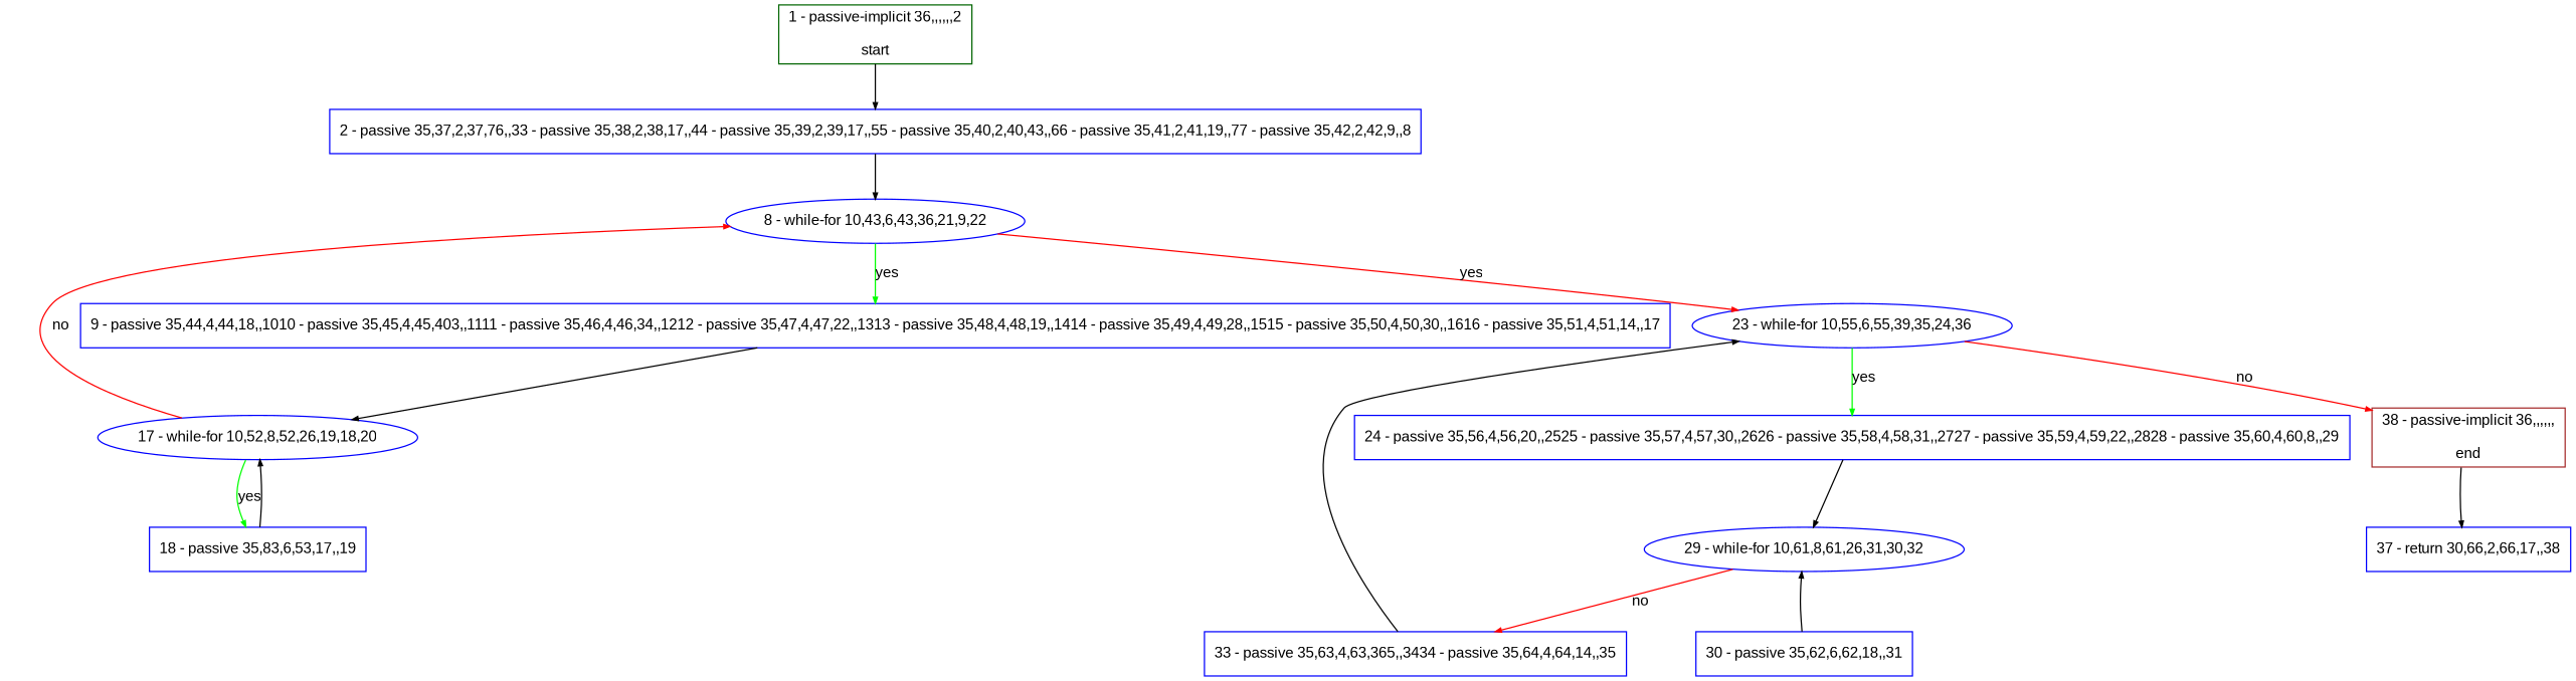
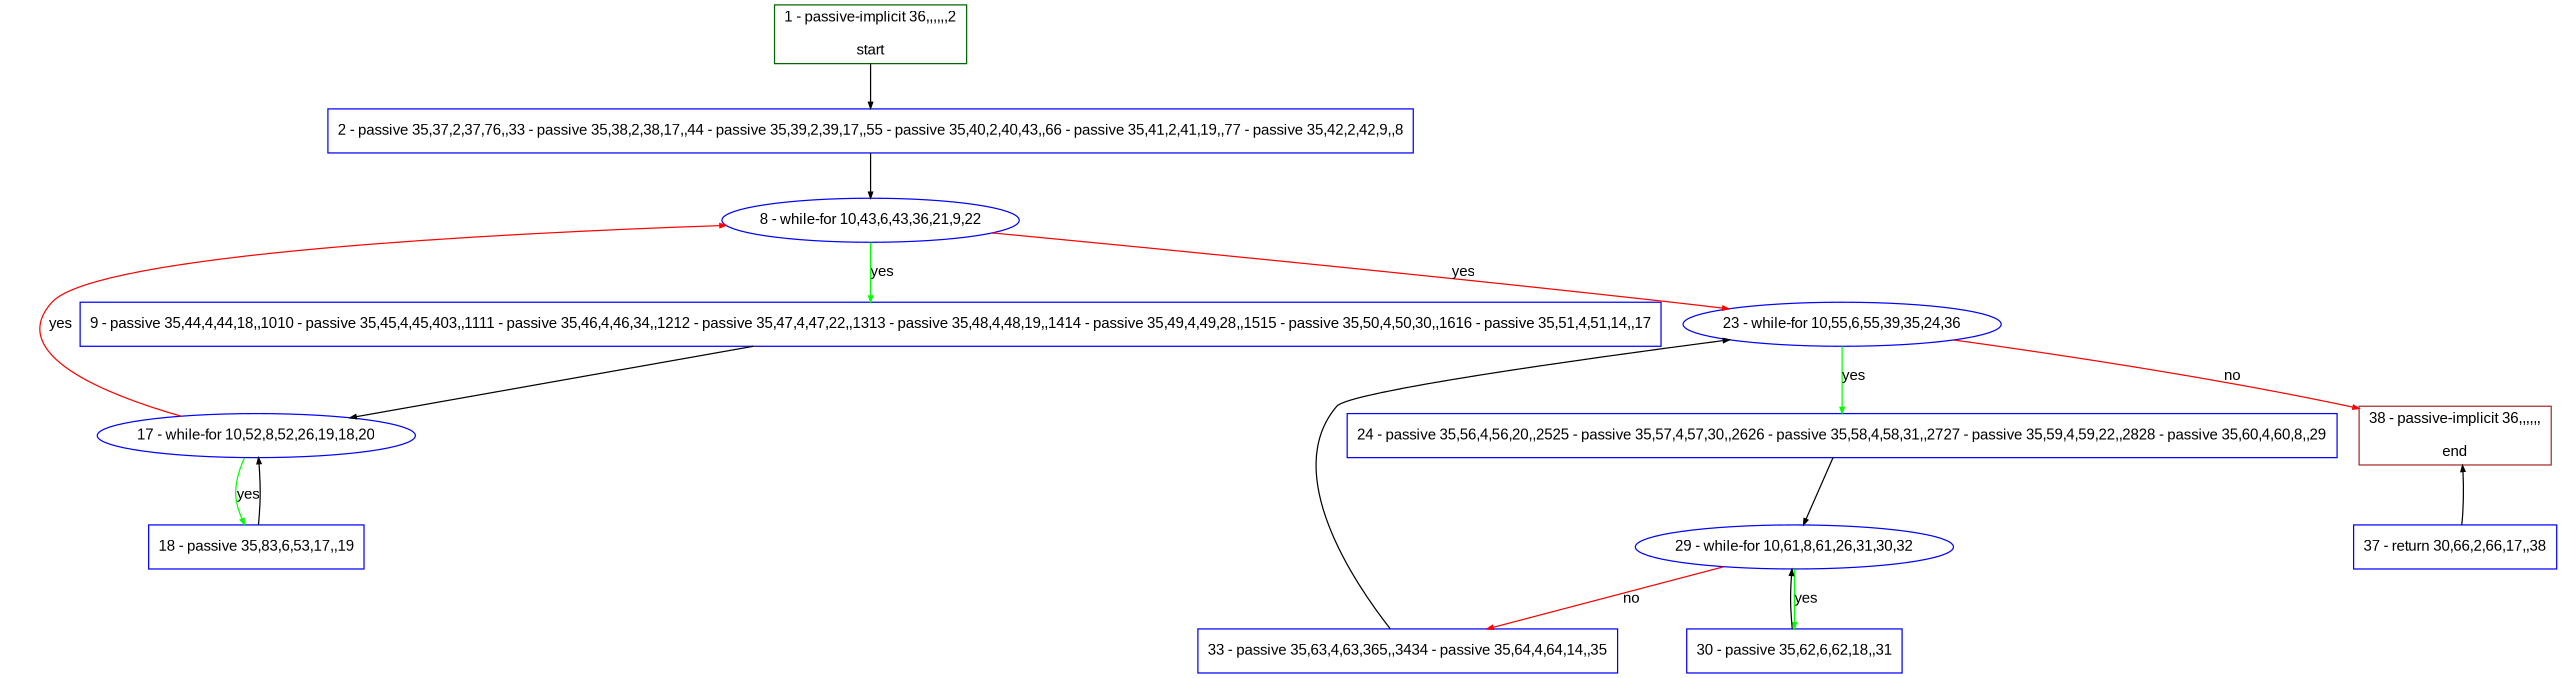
  digraph {
    bgcolor=white
    compound=true
    fillcolor="#FFFFCC"
    fontname=Arial
    fontsize=12
    pack=true
    packmode=clust
    style="rounded,filled"
    node [color="#0000ff" compound=true fillcolor="#ffffff" fixedsize=false fontname=Arial fontsize=12 node_initialized=no shape=box style=filled]
    edge [arrowhead=normal arrowsize=0.5 arrowtail=none color="#000000" compound=true dir=forward fontcolor=black fontname=Arial fontsize=12]
    n1 [label="2 - passive 35,37,2,37,76,,33 - passive 35,38,2,38,17,,44 - passive 35,39,2,39,17,,55 - passive 35,40,2,40,43,,66 - passive 35,41,2,41,19,,77 - passive 35,42,2,42,9,,8"]
    n2 [label="8 - while-for 10,43,6,43,36,21,9,22" shape=oval]
    n3 [label="9 - passive 35,44,4,44,18,,1010 - passive 35,45,4,45,403,,1111 - passive 35,46,4,46,34,,1212 - passive 35,47,4,47,22,,1313 - passive 35,48,4,48,19,,1414 - passive 35,49,4,49,28,,1515 - passive 35,50,4,50,30,,1616 - passive 35,51,4,51,14,,17"]
    n4 [label="23 - while-for 10,55,6,55,39,35,24,36" shape=oval]
    n5 [color="#006400" label="1 - passive-implicit 36,,,,,,2\n\nstart"]
    n6 [label="17 - while-for 10,52,8,52,26,19,18,20" shape=oval]
    n7 [label="24 - passive 35,56,4,56,20,,2525 - passive 35,57,4,57,30,,2626 - passive 35,58,4,58,31,,2727 - passive 35,59,4,59,22,,2828 - passive 35,60,4,60,8,,29"]
    n8 [color="#a52a2a" label="38 - passive-implicit 36,,,,,,\n\nend"]
    n9 [label="18 - passive 35,83,6,53,17,,19"]
    n10 [label="29 - while-for 10,61,8,61,26,31,30,32" shape=oval]
    n11 [label="37 - return 30,66,2,66,17,,38"]
    n12 [label="30 - passive 35,62,6,62,18,,31"]
    n13 [label="33 - passive 35,63,4,63,365,,3434 - passive 35,64,4,64,14,,35"]
    n1 -> n2
    n2 -> n3 [color="#00ff00" label=yes]
    n2 -> n4 [color="#ff0000" label=yes]
    n3 -> n6
    n4 -> n7 [color="#00ff00" label=yes]
    n4 -> n8 [color="#ff0000" label=no]
    n5 -> n1
-   n6 -> n2 [color="#ff0000" label=no]
+   n6 -> n2 [color="#ff0000" label=yes]
    n6 -> n9 [color="#00ff00" label=yes]
    n7 -> n10
    n9 -> n6
+   n10 -> n12 [color="#00ff00" label=yes]
    n10 -> n13 [color="#ff0000" label=no]
-   n8 -> n11
+   n11 -> n8
    n12 -> n10
    n13 -> n4
  }
